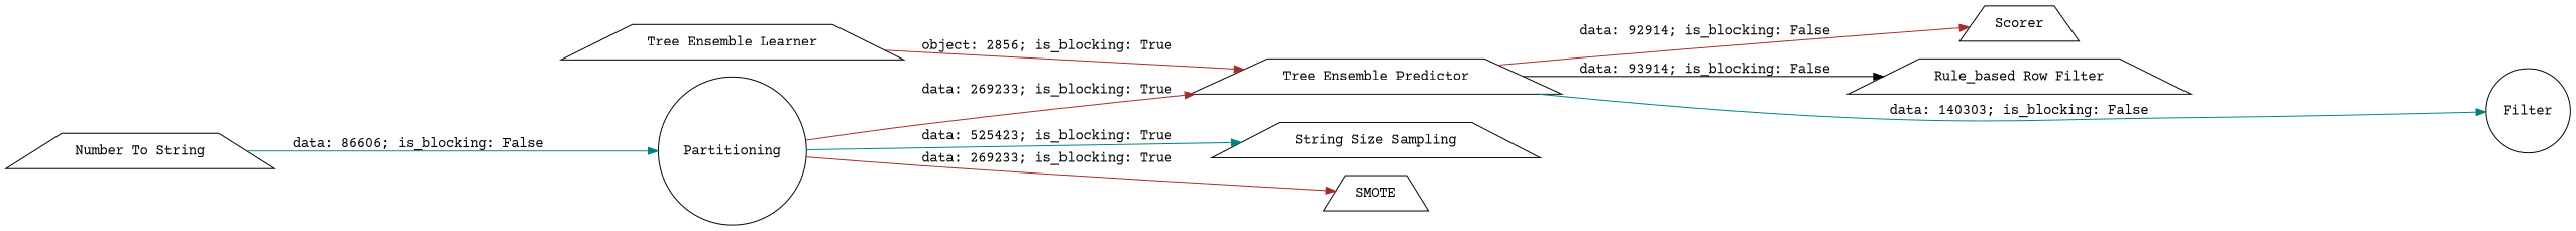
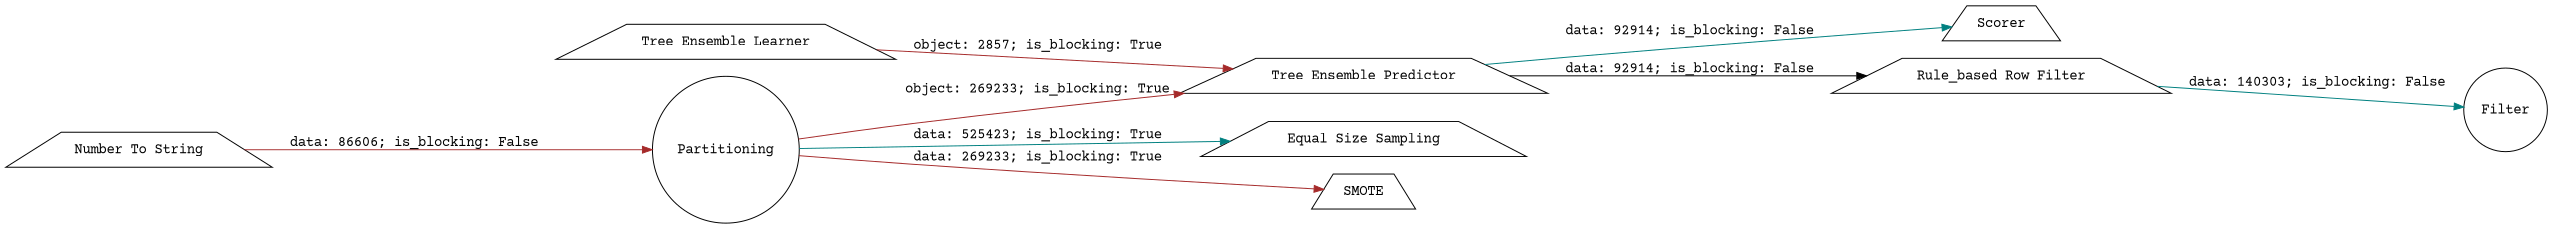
  digraph {
    fontname="Courier Prime"
    rankdir=LR
    node [fontname="Courier Prime" shape=trapezium]
    edge [color=teal fontname="Courier Prime"]
    n1 [label="Tree Ensemble Predictor"]
    n2 [label=Scorer]
    n3 [label="Rule_based Row Filter"]
    n4 [label=Filter shape=circle]
-   n5 [label="String Size Sampling"]
+   n5 [label="Equal Size Sampling"]
    n6 [label="Tree Ensemble Learner"]
    n7 [label="Number To String"]
    n8 [label=Partitioning shape=circle]
    n9 [label=SMOTE]
-   n1 -> n2 [color=brown label="data: 92914; is_blocking: False"]
-   n1 -> n3 [color=black label="data: 93914; is_blocking: False"]
-   n1 -> n4 [label="data: 140303; is_blocking: False"]
-   n6 -> n1 [color=brown label="object: 2856; is_blocking: True"]
-   n7 -> n8 [label="data: 86606; is_blocking: False"]
-   n8 -> n1 [color=brown label="data: 269233; is_blocking: True"]
+   n1 -> n2 [label="data: 92914; is_blocking: False"]
+   n1 -> n3 [color=black label="data: 92914; is_blocking: False"]
+   n3 -> n4 [label="data: 140303; is_blocking: False"]
+   n6 -> n1 [color=brown label="object: 2857; is_blocking: True"]
+   n7 -> n8 [color=brown label="data: 86606; is_blocking: False"]
+   n8 -> n1 [color=brown label="object: 269233; is_blocking: True"]
    n8 -> n5 [label="data: 525423; is_blocking: True"]
    n8 -> n9 [color=brown label="data: 269233; is_blocking: True"]
  }
